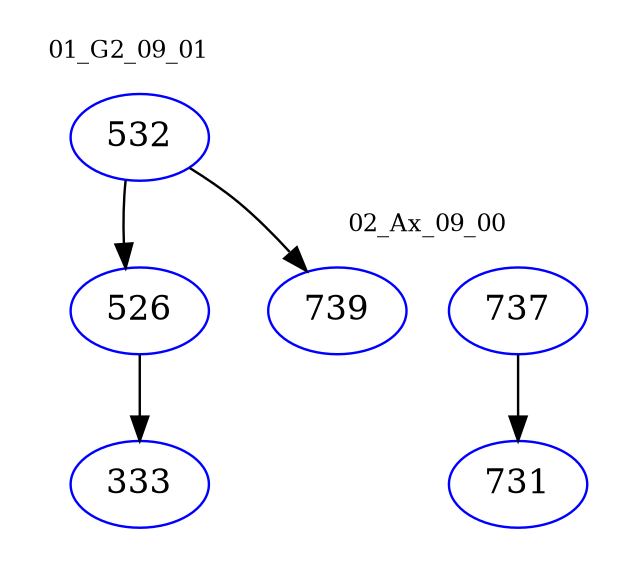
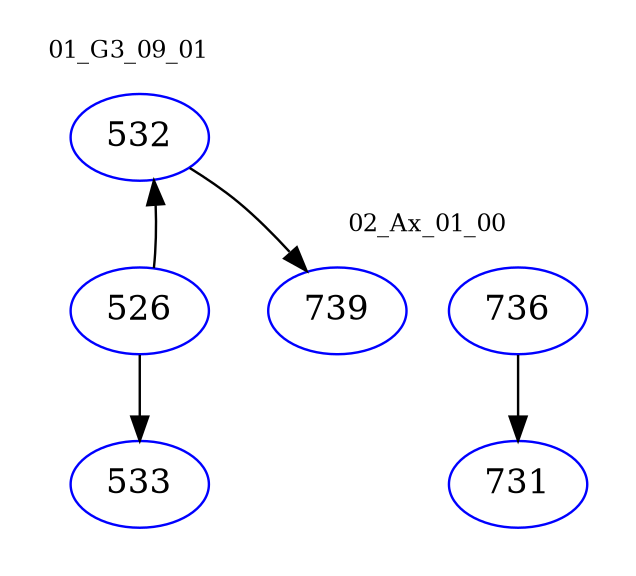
  digraph {
    node [color=blue]
    edge [color=black]
-   n1 [label=737]
+   n1 [label=736]
    n2 [label=731]
    n3 [label=739]
    n4 [label=532]
    n5 [label=526]
-   n6 [label=333]
+   n6 [label=533]
    subgraph cluster_1 {
      color=white
      fontsize=10
-     label="02_Ax_09_00"
+     label="02_Ax_01_00"
      n1
      n2
      n3
    }
    subgraph cluster_2 {
      color=white
      fontsize=10
-     label="01_G2_09_01"
+     label="01_G3_09_01"
      n4
      n5
      n6
    }
    n1 -> n2
    n4 -> n3
-   n4 -> n5
+   n5 -> n4
    n5 -> n6
  }
